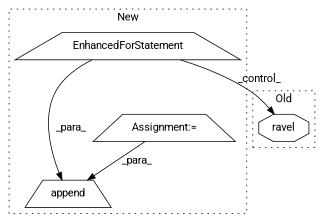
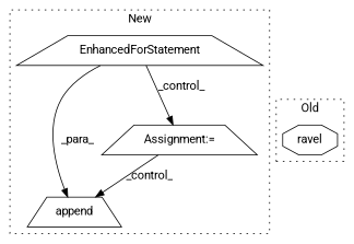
  digraph {
    fontname=Roboto
    node [a=32 fillcolor=white fontname=Roboto shape=trapezium style=filled]
    edge [fontname=Roboto]
    n1 [l="7,1" label=append s="4208,4218"]
    n2 [a=7 l=29 label="Assignment:=" s=4162]
    n3 [a=70 l="57,2" label=EnhancedForStatement s="3944,4014"]
    n4 [l=7 label=ravel s=2229 shape=octagon]
    subgraph cluster_1 {
      label=New
      style=dotted
      n1
      n2
      n3
    }
    subgraph cluster_2 {
      label=Old
      style=dotted
      n4
    }
-   n2 -> n1 [label=_para_]
+   n2 -> n1 [label=_control_]
    n3 -> n1 [label=_para_]
-   n3 -> n4 [label=_control_]
+   n3 -> n2 [label=_control_]
  }
